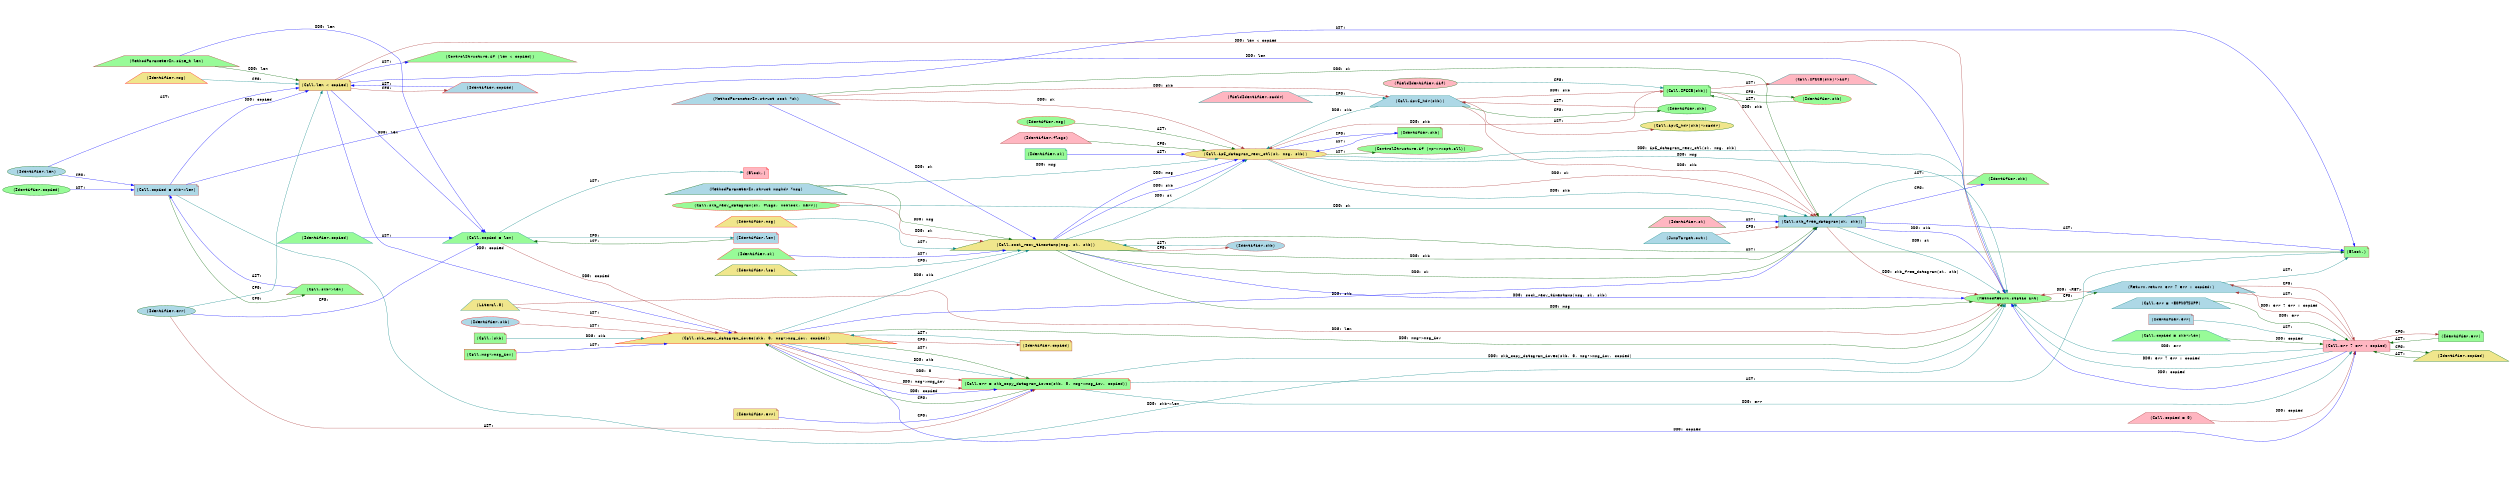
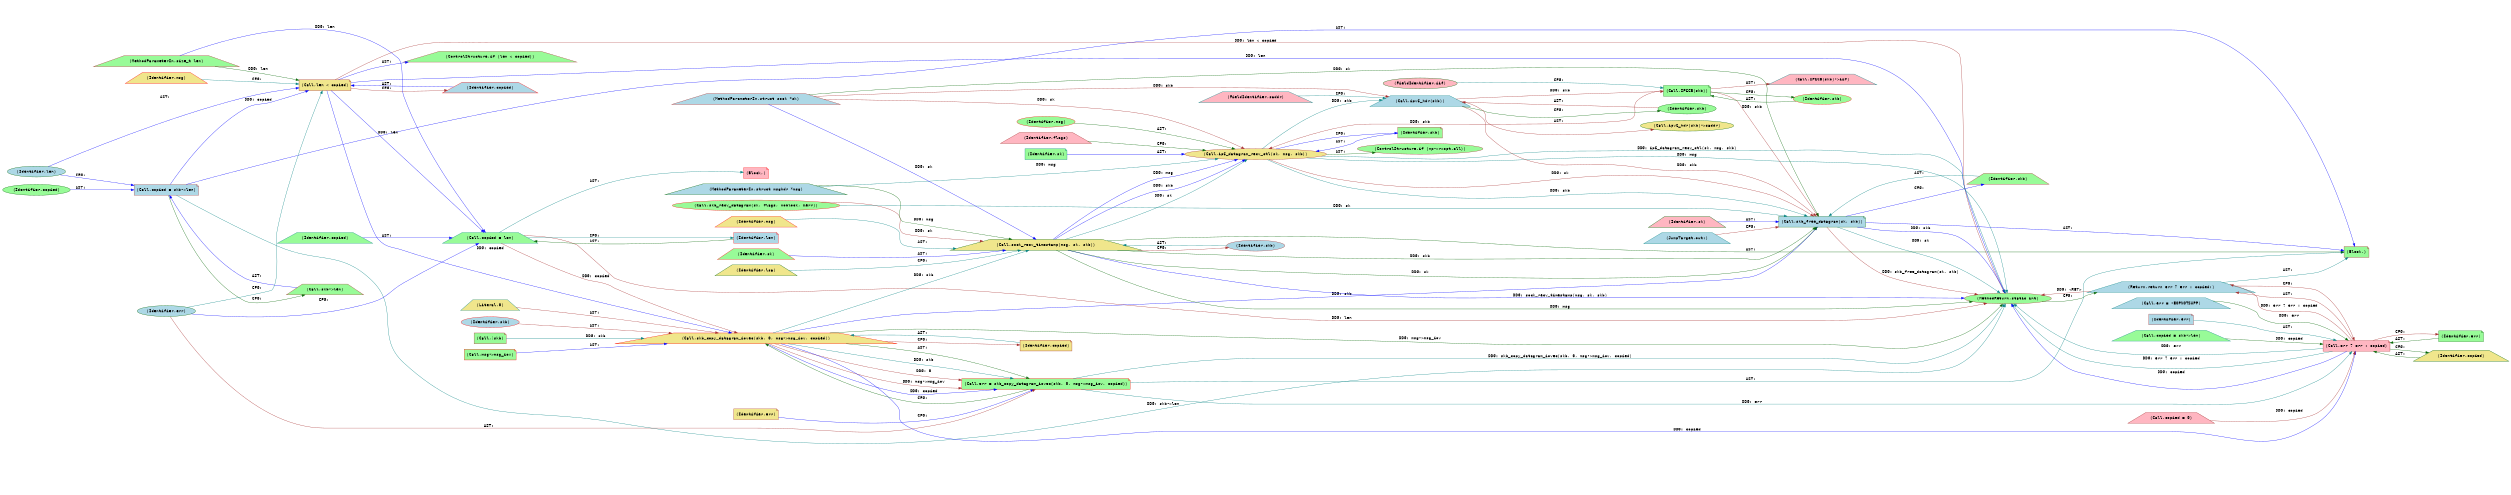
  digraph {
    fontname="DejaVu Sans Mono"
    rankdir=LR
    node [color=brown fillcolor=palegreen fontname="DejaVu Sans Mono" shape=trapezium style=filled]
    edge [color=blue fontname="DejaVu Sans Mono"]
    n1 [fillcolor=lightblue label="(Call,copied = skb->len)" shape=note]
    n2 [fillcolor=khaki label="(Call,len < copied)" shape=note]
    n3 [label="(Call,skb->len)"]
    n4 [label="(Block,)" shape=note]
    n5 [label="(MethodReturn,static int)" shape=ellipse]
    n6 [color=teal label="(Call,copied = len)"]
    n7 [color=red fillcolor=khaki label="(Call,skb_copy_datagram_iovec(skb, 0, msg->msg_iov, copied))"]
    n8 [color=red fillcolor=lightblue label="(Identifier,copied)"]
    n9 [label="(ControlStructure,if (len < copied))"]
    n10 [color=teal fillcolor=lightblue label="(Return,return err ? err : copied;)"]
    n11 [color=red fillcolor=lightpink label="(Block,)" shape=note]
    n12 [color=red fillcolor=lightblue label="(Identifier,len)" shape=note]
    n13 [color=red label="(Call,err = skb_copy_datagram_iovec(skb, 0, msg->msg_iov, copied))" shape=note]
    n14 [fillcolor=lightpink label="(Call,err ? err : copied)" shape=note]
    n15 [color=darkgreen fillcolor=khaki label="(Call,sock_recv_timestamp(msg, sk, skb))"]
    n16 [color=darkgreen fillcolor=lightblue label="(Call,skb_free_datagram(sk, skb))" shape=note]
    n17 [fillcolor=khaki label="(Identifier,copied)" shape=note]
    n18 [color=darkgreen label="(Identifier,err)" shape=note]
    n19 [color=darkgreen fillcolor=khaki label="(Identifier,copied)"]
    n20 [fillcolor=khaki label="(Call,ip6_datagram_recv_ctl(sk, msg, skb))" shape=ellipse]
    n21 [fillcolor=lightblue label="(Identifier,skb)" shape=ellipse]
    n22 [label="(Identifier,skb)"]
    n23 [color=teal fillcolor=lightblue label="(Call,ipv6_hdr(skb))"]
    n24 [color=darkgreen label="(Call,IP6CB(skb))" shape=note]
    n25 [color=darkgreen label="(Identifier,skb)" shape=ellipse]
    n26 [color=darkgreen fillcolor=khaki label="(Call,ipv6_hdr(skb)->saddr)" shape=ellipse]
    n27 [label="(Identifier,skb)" shape=note]
    n28 [label="(ControlStructure,if (np->rxopt.all))" shape=ellipse]
    n29 [color=red label="(Identifier,skb)" shape=ellipse]
    n30 [color=teal fillcolor=lightpink label="(Call,IP6CB(skb)->iif)"]
    n31 [color=red label="(Call,skb_recv_datagram(sk, flags, noblock, &err))" shape=ellipse]
    n32 [color=red fillcolor=khaki label="(Identifier,msg)"]
    n33 [color=darkgreen fillcolor=lightblue label="(MethodParameterIn,struct msghdr *msg)"]
    n34 [color=darkgreen fillcolor=lightpink label="(Identifier,sk)"]
    n35 [color=teal fillcolor=lightblue label="(Call,err = -EOPNOTSUPP)"]
    n36 [fillcolor=lightblue label="(MethodParameterIn,struct sock *sk)"]
    n37 [color=red label="(Identifier,msg)" shape=ellipse]
    n38 [fillcolor=lightpink label="(Identifier,flags)"]
    n39 [fillcolor=lightblue label="(Identifier,err)" shape=note]
    n40 [color=red label="(Identifier,sk)"]
    n41 [color=red fillcolor=khaki label="(Identifier,msg)"]
    n42 [color=teal fillcolor=khaki label="(Literal,0)"]
    n43 [color=darkgreen label="(Identifier,copied)" shape=ellipse]
    n44 [color=red fillcolor=lightblue label="(Identifier,skb)" shape=ellipse]
    n45 [color=darkgreen fillcolor=lightblue label="(Identifier,len)" shape=ellipse]
    n46 [label="(Call,!skb)" shape=note]
    n47 [color=teal label="(Identifier,sk)" shape=note]
    n48 [color=red label="(Call,msg->msg_iov)" shape=note]
    n49 [fillcolor=khaki label="(Identifier,err)" shape=note]
    n50 [color=darkgreen fillcolor=lightblue label="(Identifier,err)" shape=ellipse]
    n51 [color=teal label="(Identifier,copied)"]
    n52 [label="(MethodParameterIn,size_t len)"]
    n53 [color=teal fillcolor=lightpink label="(FieldIdentifier,saddr)"]
    n54 [color=darkgreen fillcolor=lightpink label="(FieldIdentifier,iif)" shape=ellipse]
    n55 [color=teal fillcolor=lightblue label="(JumpTarget,out:)"]
    n56 [color=teal label="(Call,copied = skb->len)"]
    n57 [fillcolor=lightpink label="(Call,copied = 0)"]
    n58 [color=darkgreen fillcolor=khaki label="(Identifier,lsa)"]
    n1 -> n2 [label="DDG: copied"]
    n1 -> n3 [color=darkgreen label="CFG: "]
    n1 -> n4 [label="AST: "]
    n1 -> n5 [color=teal label="DDG: skb->len"]
    n2 -> n5 [color=brown label="DDG: len < copied"]
    n2 -> n5 [label="DDG: len"]
    n2 -> n6 [label="DDG: len"]
    n2 -> n7 [label="DDG: copied"]
    n2 -> n8 [color=brown label="CFG: "]
    n2 -> n9 [label="AST: "]
    n3 -> n1 [label="AST: "]
    n5 -> n10 [color=darkgreen label="CFG: "]
-   n42 -> n5 [color=brown label="DDG: len"]
+   n6 -> n5 [color=brown label="DDG: len"]
    n6 -> n7 [color=brown label="DDG: copied"]
    n6 -> n11 [color=teal label="AST: "]
    n6 -> n12 [color=teal label="CFG: "]
    n7 -> n5 [color=darkgreen label="DDG: msg->msg_iov"]
    n7 -> n13 [color=darkgreen label="AST: "]
    n7 -> n13 [color=teal label="DDG: skb"]
    n7 -> n13 [color=brown label="DDG: 0"]
    n7 -> n13 [color=brown label="DDG: msg->msg_iov"]
    n7 -> n13 [label="DDG: copied"]
    n7 -> n14 [label="DDG: copied"]
    n7 -> n15 [color=teal label="DDG: skb"]
    n7 -> n16 [label="DDG: skb"]
    n7 -> n17 [color=brown label="CFG: "]
    n8 -> n2 [label="AST: "]
    n10 -> n4 [color=teal label="AST: "]
    n10 -> n5 [color=brown label="DDG: <RET>"]
    n10 -> n14 [color=brown label="CFG: "]
    n12 -> n6 [color=darkgreen label="AST: "]
    n13 -> n4 [color=teal label="AST: "]
    n13 -> n5 [color=teal label="DDG: skb_copy_datagram_iovec(skb, 0, msg->msg_iov, copied)"]
    n13 -> n7 [color=darkgreen label="CFG: "]
    n13 -> n14 [color=teal label="DDG: err"]
    n14 -> n5 [color=teal label="DDG: err"]
    n14 -> n5 [color=teal label="DDG: err ? err : copied"]
    n14 -> n5 [label="DDG: copied"]
    n14 -> n10 [color=brown label="AST: "]
    n14 -> n10 [color=brown label="DDG: err ? err : copied"]
    n14 -> n18 [color=brown label="CFG: "]
    n14 -> n19 [color=darkgreen label="CFG: "]
    n15 -> n4 [color=darkgreen label="AST: "]
    n15 -> n5 [label="DDG: sock_recv_timestamp(msg, sk, skb)"]
    n15 -> n5 [color=darkgreen label="DDG: msg"]
    n15 -> n16 [color=darkgreen label="DDG: sk"]
    n15 -> n16 [color=darkgreen label="DDG: skb"]
    n15 -> n20 [color=teal label="DDG: sk"]
    n15 -> n20 [label="DDG: msg"]
    n15 -> n20 [label="DDG: skb"]
    n15 -> n21 [color=brown label="CFG: "]
    n16 -> n4 [label="AST: "]
    n16 -> n5 [label="DDG: skb"]
    n16 -> n5 [color=teal label="DDG: sk"]
    n16 -> n5 [color=brown label="DDG: skb_free_datagram(sk, skb)"]
    n16 -> n22 [label="CFG: "]
    n17 -> n7 [color=teal label="AST: "]
    n18 -> n14 [color=darkgreen label="AST: "]
    n19 -> n14 [color=darkgreen label="AST: "]
    n20 -> n5 [color=teal label="DDG: ip6_datagram_recv_ctl(sk, msg, skb)"]
    n20 -> n5 [color=teal label="DDG: msg"]
    n20 -> n16 [color=brown label="DDG: sk"]
    n20 -> n16 [color=teal label="DDG: skb"]
    n20 -> n27 [label="CFG: "]
    n20 -> n28 [color=darkgreen label="AST: "]
    n21 -> n15 [color=teal label="AST: "]
    n22 -> n16 [color=teal label="AST: "]
    n23 -> n16 [color=brown label="DDG: skb"]
-   n23 -> n20 [color=teal label="DDG: skb"]
+   n20 -> n23 [color=teal label="DDG: skb"]
    n23 -> n24 [color=brown label="DDG: skb"]
    n23 -> n25 [color=darkgreen label="CFG: "]
    n23 -> n26 [color=brown label="AST: "]
    n24 -> n16 [color=brown label="DDG: skb"]
    n24 -> n20 [color=brown label="DDG: skb"]
    n24 -> n29 [color=darkgreen label="CFG: "]
    n24 -> n30 [color=brown label="AST: "]
    n25 -> n23 [color=brown label="AST: "]
    n27 -> n20 [label="AST: "]
    n29 -> n24 [color=darkgreen label="AST: "]
    n31 -> n15 [color=brown label="DDG: sk"]
    n31 -> n16 [color=teal label="DDG: sk"]
    n32 -> n15 [color=teal label="AST: "]
    n33 -> n15 [color=darkgreen label="DDG: msg"]
    n33 -> n20 [color=teal label="DDG: msg"]
    n34 -> n16 [label="AST: "]
    n35 -> n14 [color=darkgreen label="DDG: err"]
    n36 -> n15 [label="DDG: sk"]
    n36 -> n16 [color=darkgreen label="DDG: sk"]
    n36 -> n20 [color=brown label="DDG: sk"]
    n36 -> n23 [color=brown label="DDG: skb"]
    n37 -> n20 [color=darkgreen label="AST: "]
    n38 -> n20 [color=darkgreen label="CFG: "]
    n39 -> n14 [color=teal label="AST: "]
    n40 -> n15 [label="AST: "]
    n41 -> n2 [color=teal label="CFG: "]
    n42 -> n7 [color=brown label="AST: "]
    n43 -> n1 [label="AST: "]
    n44 -> n7 [color=brown label="AST: "]
    n45 -> n1 [label="CFG: "]
    n45 -> n2 [label="AST: "]
    n46 -> n7 [color=teal label="DDG: skb"]
    n47 -> n20 [label="AST: "]
    n48 -> n7 [label="AST: "]
    n49 -> n13 [label="CFG: "]
    n50 -> n2 [color=teal label="CFG: "]
    n50 -> n6 [label="CFG: "]
    n50 -> n13 [color=brown label="AST: "]
    n51 -> n6 [label="AST: "]
    n52 -> n2 [color=darkgreen label="DDG: len"]
    n52 -> n6 [label="DDG: len"]
    n53 -> n23 [color=teal label="CFG: "]
    n54 -> n24 [color=teal label="CFG: "]
    n55 -> n16 [color=brown label="CFG: "]
    n56 -> n14 [color=darkgreen label="DDG: copied"]
    n57 -> n14 [color=brown label="DDG: copied"]
    n58 -> n15 [color=teal label="CFG: "]
  }
